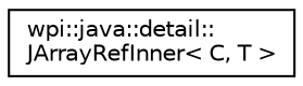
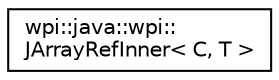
  digraph {
    rankdir=LR
-   n1 [color=black fillcolor=white fontname=Helvetica fontsize=10 height=0.2 label="wpi::java::detail::\lJArrayRefInner\< C, T \>" shape=record style=filled width=0.4]
+   n1 [color=black fillcolor=white fontname=Helvetica fontsize=10 height=0.2 label="wpi::java::wpi::\lJArrayRefInner\< C, T \>" shape=record style=filled width=0.4]
  }
